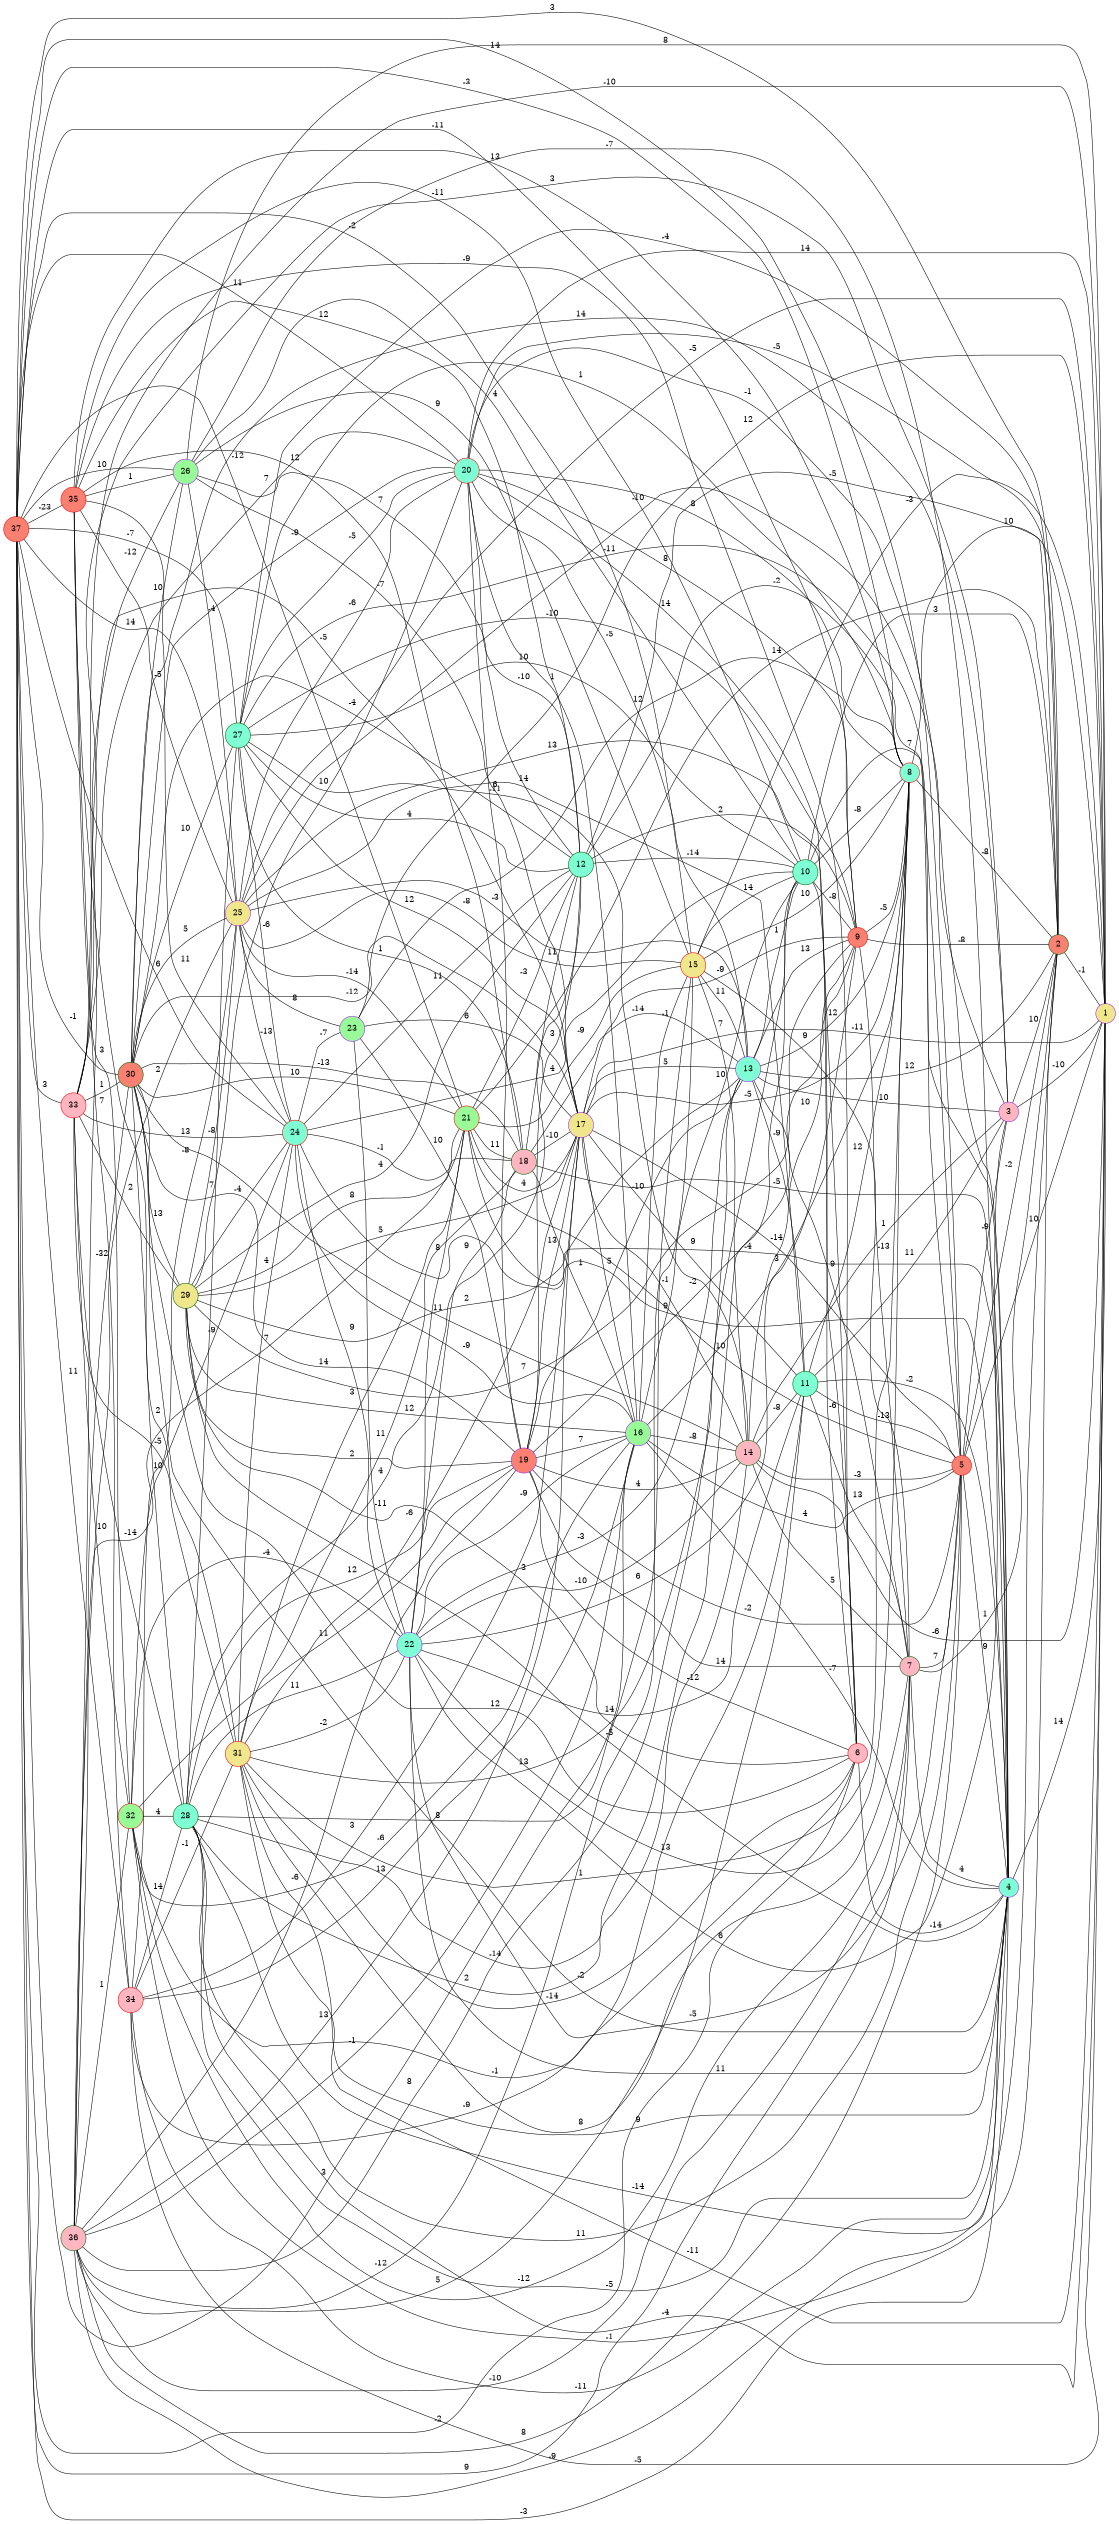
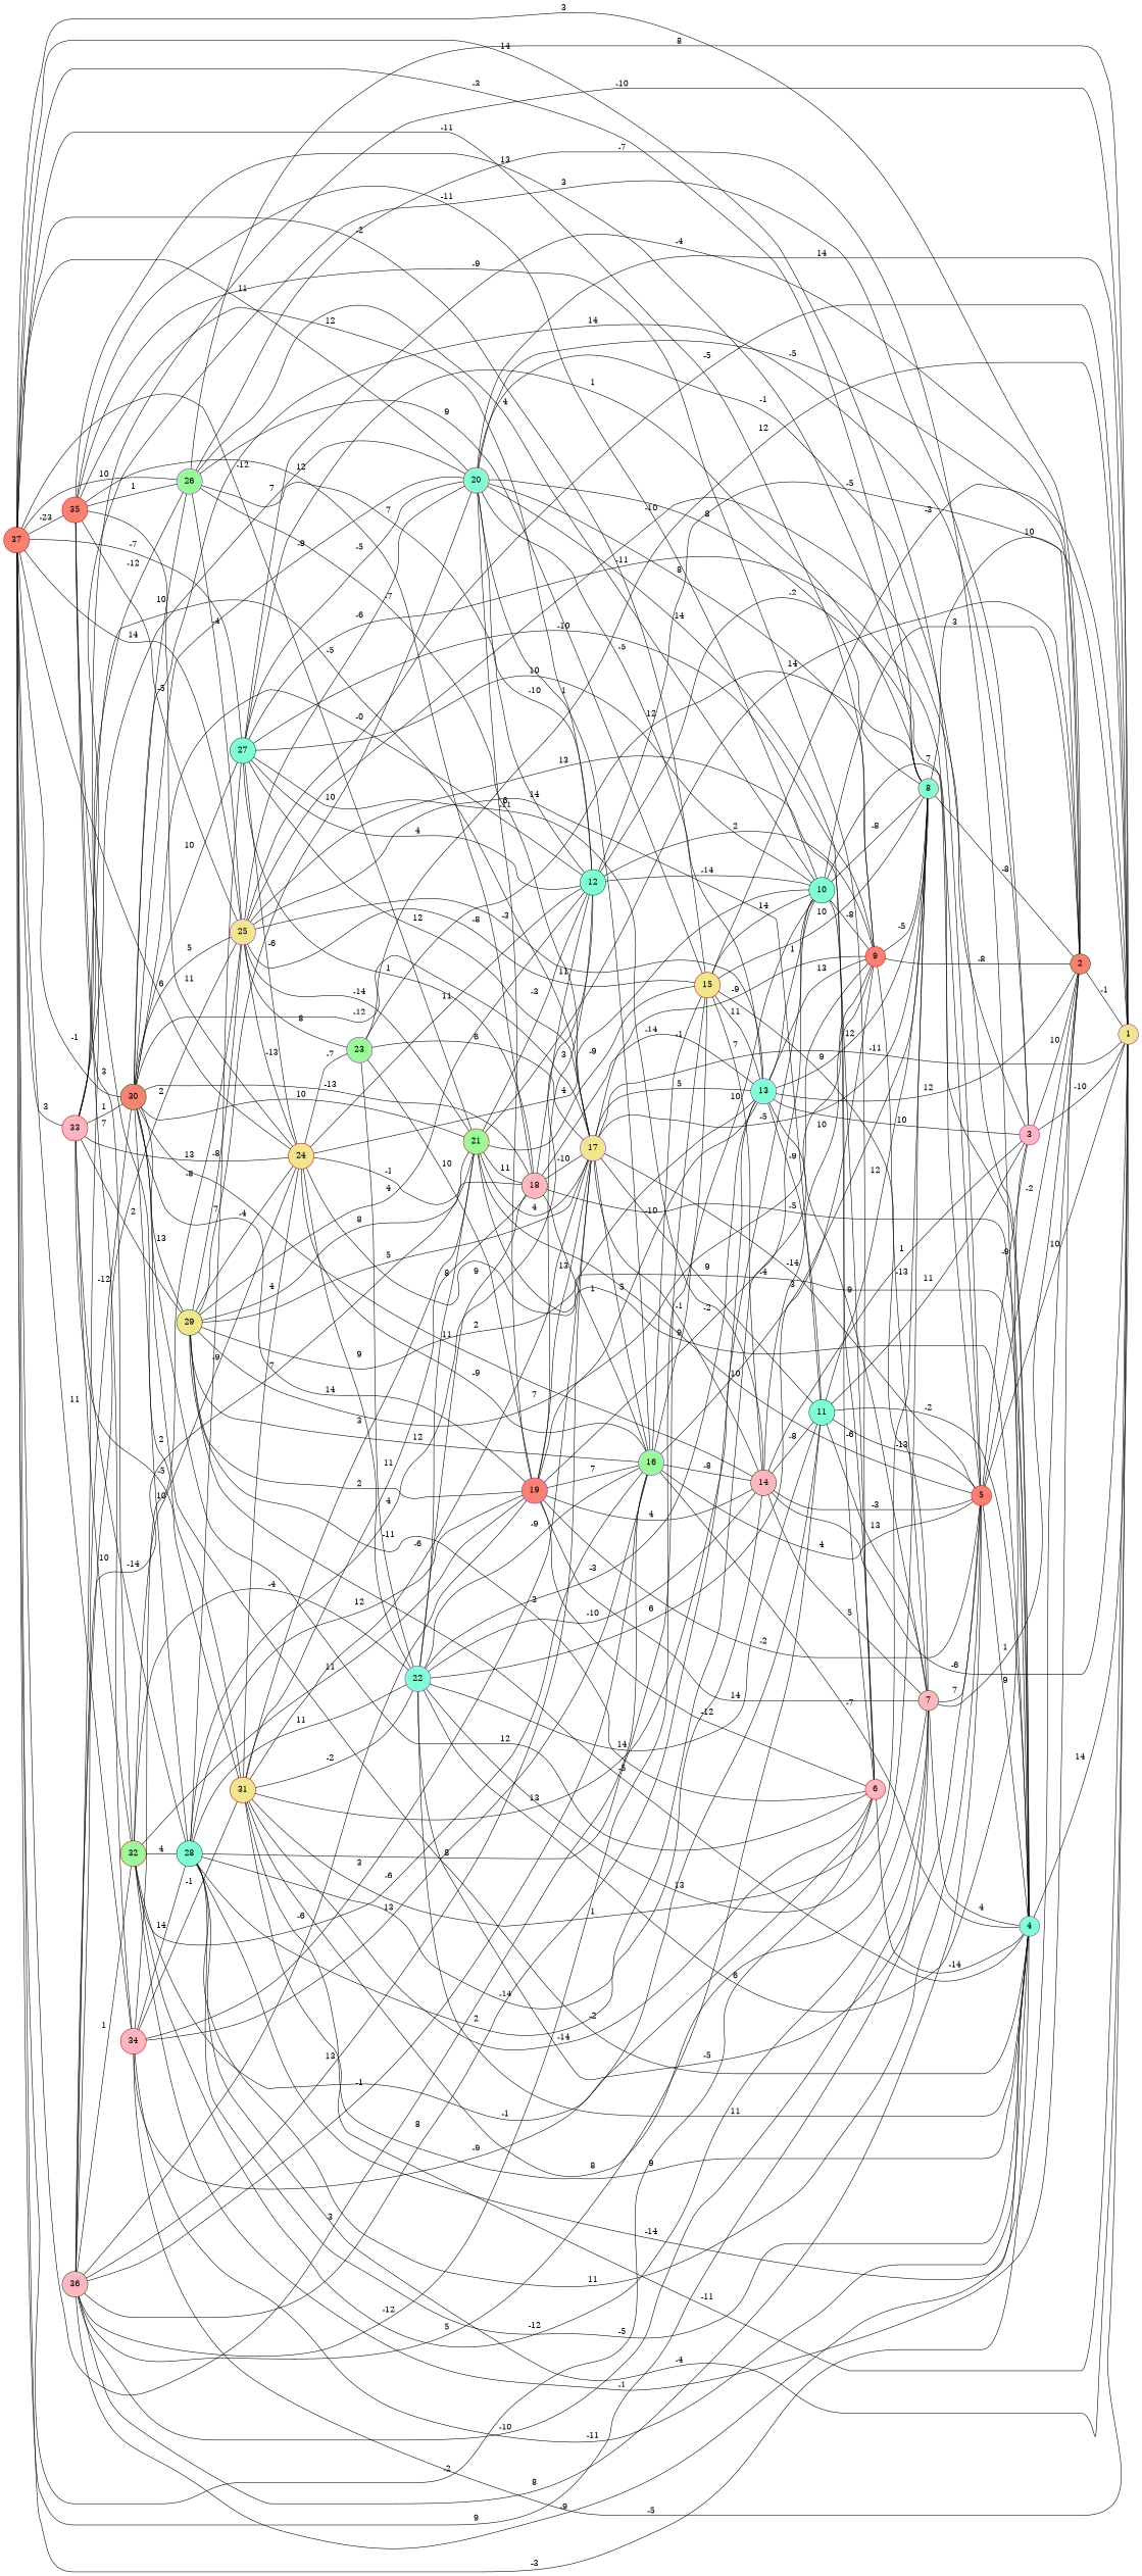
  graph {
    fontname="Helvetica,Arial,sans-serif"
    rankdir=LR
    node [color=red fillcolor=aquamarine shape=circle style=filled]
    37 [fillcolor=salmon]
    2 [color=darkgreen fillcolor=salmon]
    4 [color=purple]
    5 [fillcolor=salmon]
    6 [fillcolor=lightpink]
    7 [color=darkgreen fillcolor=lightpink]
    8
    9 [fillcolor=salmon]
    15 [fillcolor=khaki]
    16 [color=purple fillcolor=palegreen]
    20
    21 [fillcolor=palegreen]
-   24
+   24 [fillcolor=khaki]
    25 [color=purple fillcolor=khaki]
    26 [color=purple fillcolor=palegreen]
    27 [color=darkgreen]
    30 [color=darkgreen fillcolor=salmon]
    33 [fillcolor=lightpink]
    34 [fillcolor=lightpink]
    35 [fillcolor=salmon]
    1 [color=purple fillcolor=khaki]
    3 [color=purple fillcolor=lightpink]
    13 [color=purple]
    10 [color=darkgreen]
    14 [color=darkgreen fillcolor=lightpink]
    19 [color=purple fillcolor=salmon]
    12 [color=darkgreen]
    17 [color=purple fillcolor=khaki]
    18 [color=darkgreen fillcolor=lightpink]
    22 [color=purple]
    23 [color=purple fillcolor=palegreen]
    11 [color=darkgreen]
    28 [color=darkgreen]
    29 [color=darkgreen fillcolor=khaki]
    32 [fillcolor=palegreen]
    31 [fillcolor=khaki]
    36 [color=darkgreen fillcolor=lightpink]
    37 -- 2 [label=3]
    37 -- 4 [label=-3]
    37 -- 5 [label=14]
    37 -- 6 [label=-2]
    37 -- 7 [label=9]
    37 -- 8 [label=-3]
    37 -- 9 [label=-11]
    37 -- 15 [label=-2]
    37 -- 16 [label=3]
    37 -- 20 [label=11]
    37 -- 21 [label=-12]
    37 -- 24 [label=6]
    37 -- 25 [label=14]
    37 -- 26 [label=10]
    37 -- 27 [label=-7]
    37 -- 30 [label=-1]
    37 -- 33 [label=3]
    37 -- 34 [label=11]
    37 -- 35 [label=-23]
    2 -- 1 [label=-1]
    4 -- 1 [label=14]
    5 -- 2 [label=-2]
    5 -- 4 [label=9]
    5 -- 1 [label=10]
    5 -- 3 [label=-9]
    6 -- 4 [label=-14]
    7 -- 2 [label=1]
    7 -- 4 [label=4]
    7 -- 5 [label=7]
    8 -- 2 [label=-8]
    8 -- 1 [label=10]
    9 -- 2 [label=-8]
    9 -- 7 [label=-13]
    9 -- 8 [label=-5]
    15 -- 7 [label=9]
    15 -- 8 [label=10]
    15 -- 1 [label=-3]
    15 -- 13 [label=11]
    15 -- 10 [label=14]
    15 -- 14 [label=7]
    16 -- 4 [label=-7]
    16 -- 5 [label=4]
    16 -- 8 [label=3]
    16 -- 15 [label=-1]
    16 -- 10 [label=10]
    16 -- 14 [label=-8]
    20 -- 2 [label=-5]
    20 -- 4 [label=-1]
    20 -- 6 [label=14]
    20 -- 8 [label=8]
    20 -- 9 [label=8]
    20 -- 16 [label=1]
    20 -- 1 [label=14]
    20 -- 13 [label=-5]
    20 -- 19 [label=6]
    20 -- 12 [label=-10]
    21 -- 2 [label=14]
    21 -- 4 [label=-4]
    21 -- 5 [label=10]
    21 -- 15 [label=-9]
    21 -- 12 [label=-3]
    21 -- 17 [label=4]
    21 -- 18 [label=11]
    24 -- 4 [label=9]
    24 -- 16 [label=-9]
    24 -- 21 [label=-1]
    24 -- 10 [label=4]
    24 -- 12 [label=11]
    24 -- 22 [label=9]
    24 -- 23 [label=-7]
    25 -- 6 [label=13]
    25 -- 15 [label=-8]
    25 -- 20 [label=-6]
    25 -- 21 [label=-14]
    25 -- 24 [label=-13]
    25 -- 1 [label=-5]
    25 -- 3 [label=-10]
    25 -- 13 [label=-3]
    25 -- 23 [label=8]
    25 -- 11 [label=14]
    26 -- 4 [label=-7]
    26 -- 15 [label=9]
    26 -- 25 [label=-4]
    26 -- 1 [label=8]
    26 -- 10 [label=4]
    26 -- 12 [label=7]
    26 -- 17 [label=-7]
    27 -- 2 [label=-4]
    27 -- 5 [label=-11]
    27 -- 8 [label=1]
    27 -- 9 [label=-10]
    27 -- 20 [label=-5]
    27 -- 24 [label=-6]
    27 -- 10 [label=10]
    27 -- 14 [label=-11]
    27 -- 12 [label=4]
    27 -- 17 [label=12]
    27 -- 18 [label=1]
    30 -- 4 [label=-2]
    30 -- 6 [label=12]
    30 -- 20 [label=-9]
    30 -- 21 [label=10]
    30 -- 25 [label=5]
    30 -- 26 [label=10]
    30 -- 27 [label=10]
    30 -- 3 [label=14]
    30 -- 14 [label=11]
    30 -- 19 [label=14]
-   30 -- 12 [label=-4]
+   30 -- 12 [label=-0]
    30 -- 17 [label=-12]
    30 -- 18 [label=-13]
    30 -- 28 [label=10]
    30 -- 29 [label=13]
    33 -- 20 [label=7]
    33 -- 24 [label=13]
    33 -- 30 [label=1]
    33 -- 1 [label=-10]
    33 -- 3 [label=3]
    33 -- 17 [label=-5]
    33 -- 28 [label=-14]
    33 -- 29 [label=2]
    33 -- 32 [label=10]
    33 -- 31 [label=-5]
    34 -- 4 [label=-11]
    34 -- 16 [label=13]
    34 -- 25 [label=-8]
    34 -- 1 [label=-5]
    34 -- 17 [label=3]
    34 -- 11 [label=-9]
    34 -- 28 [label=14]
    34 -- 31 [label=-1]
    35 -- 6 [label=-9]
    35 -- 8 [label=13]
    35 -- 24 [label=11]
    35 -- 25 [label=-5]
    35 -- 26 [label=1]
    35 -- 34 [label=7]
    35 -- 10 [label=-11]
    35 -- 12 [label=12]
    35 -- 18 [label=12]
    35 -- 32 [label=3]
    35 -- 31 [label=2]
    3 -- 2 [label=10]
    3 -- 1 [label=-10]
    13 -- 2 [label=12]
    13 -- 7 [label=9]
    13 -- 8 [label=12]
    13 -- 9 [label=13]
    13 -- 3 [label=10]
    13 -- 10 [label=1]
    13 -- 11 [label=-9]
    10 -- 2 [label=3]
    10 -- 4 [label=7]
    10 -- 6 [label=-6]
    10 -- 8 [label=-8]
    10 -- 9 [label=-8]
    14 -- 5 [label=-3]
    14 -- 7 [label=5]
    14 -- 9 [label=10]
    14 -- 1 [label=-6]
    14 -- 3 [label=1]
    14 -- 11 [label=-8]
    19 -- 5 [label=-2]
    19 -- 6 [label=-12]
    19 -- 7 [label=14]
    19 -- 9 [label=-2]
    19 -- 16 [label=7]
    19 -- 13 [label=-10]
    19 -- 14 [label=4]
    19 -- 12 [label=3]
    19 -- 17 [label=13]
    12 -- 2 [label=-5]
    12 -- 5 [label=-2]
    12 -- 9 [label=2]
    12 -- 10 [label=-14]
    17 -- 5 [label=-14]
    17 -- 8 [label=-5]
    17 -- 9 [label=-9]
    17 -- 16 [label=5]
    17 -- 1 [label=-11]
    17 -- 13 [label=5]
    17 -- 14 [label=-1]
    17 -- 11 [label=9]
    18 -- 4 [label=-5]
    18 -- 16 [label=1]
    18 -- 13 [label=-14]
    18 -- 12 [label=11]
    18 -- 17 [label=-10]
    22 -- 4 [label=11]
    22 -- 5 [label=-5]
    22 -- 8 [label=13]
    22 -- 9 [label=6]
    22 -- 16 [label=-9]
    22 -- 21 [label=8]
    22 -- 3 [label=6]
    22 -- 13 [label=-3]
    22 -- 14 [label=-10]
    22 -- 18 [label=9]
    22 -- 11 [label=14]
    23 -- 8 [label=12]
    23 -- 1 [label=12]
    23 -- 19 [label=10]
    23 -- 17 [label=6]
    23 -- 22 [label=-11]
    11 -- 4 [label=-2]
    11 -- 5 [label=-13]
    11 -- 7 [label=13]
    11 -- 8 [label=12]
    11 -- 3 [label=11]
    28 -- 2 [label=-14]
    28 -- 4 [label=-5]
    28 -- 5 [label=11]
    28 -- 15 [label=8]
    28 -- 27 [label=7]
    28 -- 1 [label=-4]
    28 -- 10 [label=-14]
    28 -- 14 [label=2]
    28 -- 19 [label=12]
    28 -- 12 [label=4]
    28 -- 22 [label=11]
    29 -- 4 [label=-5]
    29 -- 6 [label=3]
    29 -- 9 [label=7]
    29 -- 16 [label=12]
    29 -- 20 [label=10]
    29 -- 24 [label=-4]
    29 -- 25 [label=-8]
    29 -- 13 [label=2]
    29 -- 19 [label=2]
    29 -- 12 [label=4]
    29 -- 17 [label=5]
    29 -- 18 [label=8]
    32 -- 2 [label=-1]
    32 -- 6 [label=-1]
    32 -- 7 [label=-12]
    32 -- 16 [label=-6]
    32 -- 24 [label=-9]
    32 -- 19 [label=11]
    32 -- 22 [label=-4]
    32 -- 28 [label=4]
    31 -- 4 [label=9]
    31 -- 6 [label=-14]
    31 -- 7 [label=8]
    31 -- 8 [label=1]
    31 -- 21 [label=3]
    31 -- 24 [label=4]
    31 -- 1 [label=-11]
    31 -- 10 [label=13]
    31 -- 17 [label=-6]
    31 -- 18 [label=11]
    31 -- 22 [label=-2]
    36 -- 4 [label=-9]
    36 -- 5 [label=8]
    36 -- 7 [label=-10]
    36 -- 15 [label=-12]
    36 -- 16 [label=-1]
    36 -- 21 [label=7]
    36 -- 25 [label=2]
    36 -- 26 [label=-12]
-   36 -- 30 [label=-32]
+   36 -- 30 [label=-12]
    36 -- 13 [label=8]
    36 -- 19 [label=-6]
    36 -- 17 [label=13]
    36 -- 11 [label=5]
    36 -- 32 [label=1]
  }
